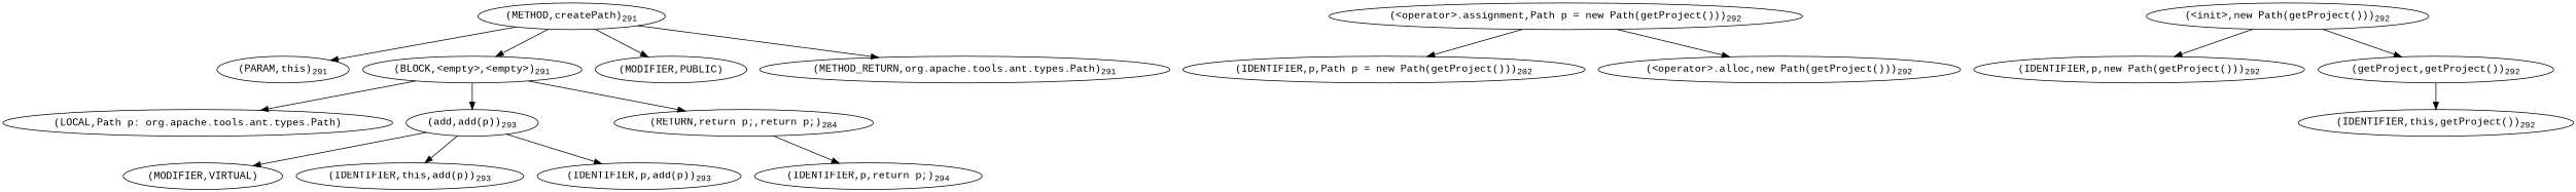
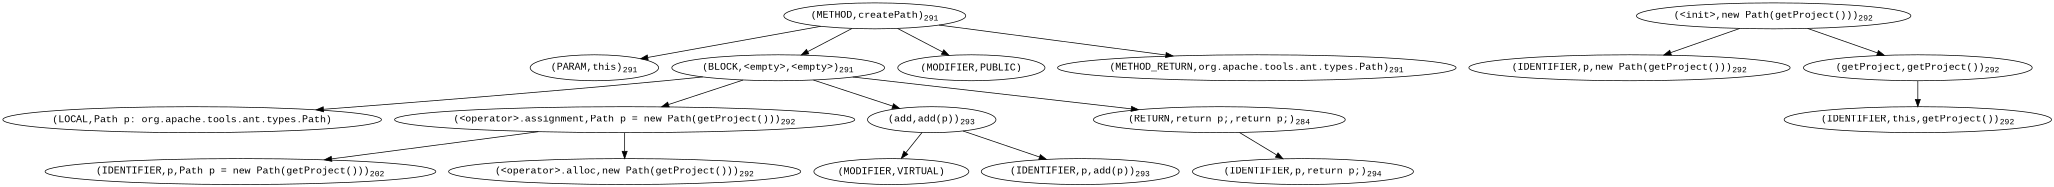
  digraph {
    fontname="Liberation Mono"
    node [fontname="Liberation Mono"]
    edge [fontname="Liberation Mono"]
    n1 [label=<(METHOD,createPath)<SUB>291</SUB>>]
    n2 [label=<(PARAM,this)<SUB>291</SUB>>]
    n3 [label=<(BLOCK,&lt;empty&gt;,&lt;empty&gt;)<SUB>291</SUB>>]
    n4 [label=<(MODIFIER,PUBLIC)>]
    n5 [label=<(METHOD_RETURN,org.apache.tools.ant.types.Path)<SUB>291</SUB>>]
    n6 [label=<(LOCAL,Path p: org.apache.tools.ant.types.Path)>]
    n7 [label=<(&lt;operator&gt;.assignment,Path p = new Path(getProject()))<SUB>292</SUB>>]
    n8 [label=<(add,add(p))<SUB>293</SUB>>]
    n9 [label=<(RETURN,return p;,return p;)<SUB>284</SUB>>]
    n10 [label=<(MODIFIER,VIRTUAL)>]
    n11 [label=<(IDENTIFIER,p,Path p = new Path(getProject()))<SUB>202</SUB>>]
    n12 [label=<(&lt;operator&gt;.alloc,new Path(getProject()))<SUB>292</SUB>>]
    n13 [label=<(&lt;init&gt;,new Path(getProject()))<SUB>292</SUB>>]
    n14 [label=<(IDENTIFIER,p,new Path(getProject()))<SUB>292</SUB>>]
    n15 [label=<(getProject,getProject())<SUB>292</SUB>>]
-   n16 [label=<(IDENTIFIER,this,add(p))<SUB>293</SUB>>]
    n17 [label=<(IDENTIFIER,p,add(p))<SUB>293</SUB>>]
    n18 [label=<(IDENTIFIER,p,return p;)<SUB>294</SUB>>]
    n19 [label=<(IDENTIFIER,this,getProject())<SUB>292</SUB>>]
    n1 -> n2
    n1 -> n3
    n1 -> n4
    n1 -> n5
    n3 -> n6
+   n3 -> n7
    n3 -> n8
    n3 -> n9
    n7 -> n11
    n7 -> n12
    n8 -> n10
-   n8 -> n16
    n8 -> n17
    n9 -> n18
    n13 -> n14
    n13 -> n15
    n15 -> n19
  }
